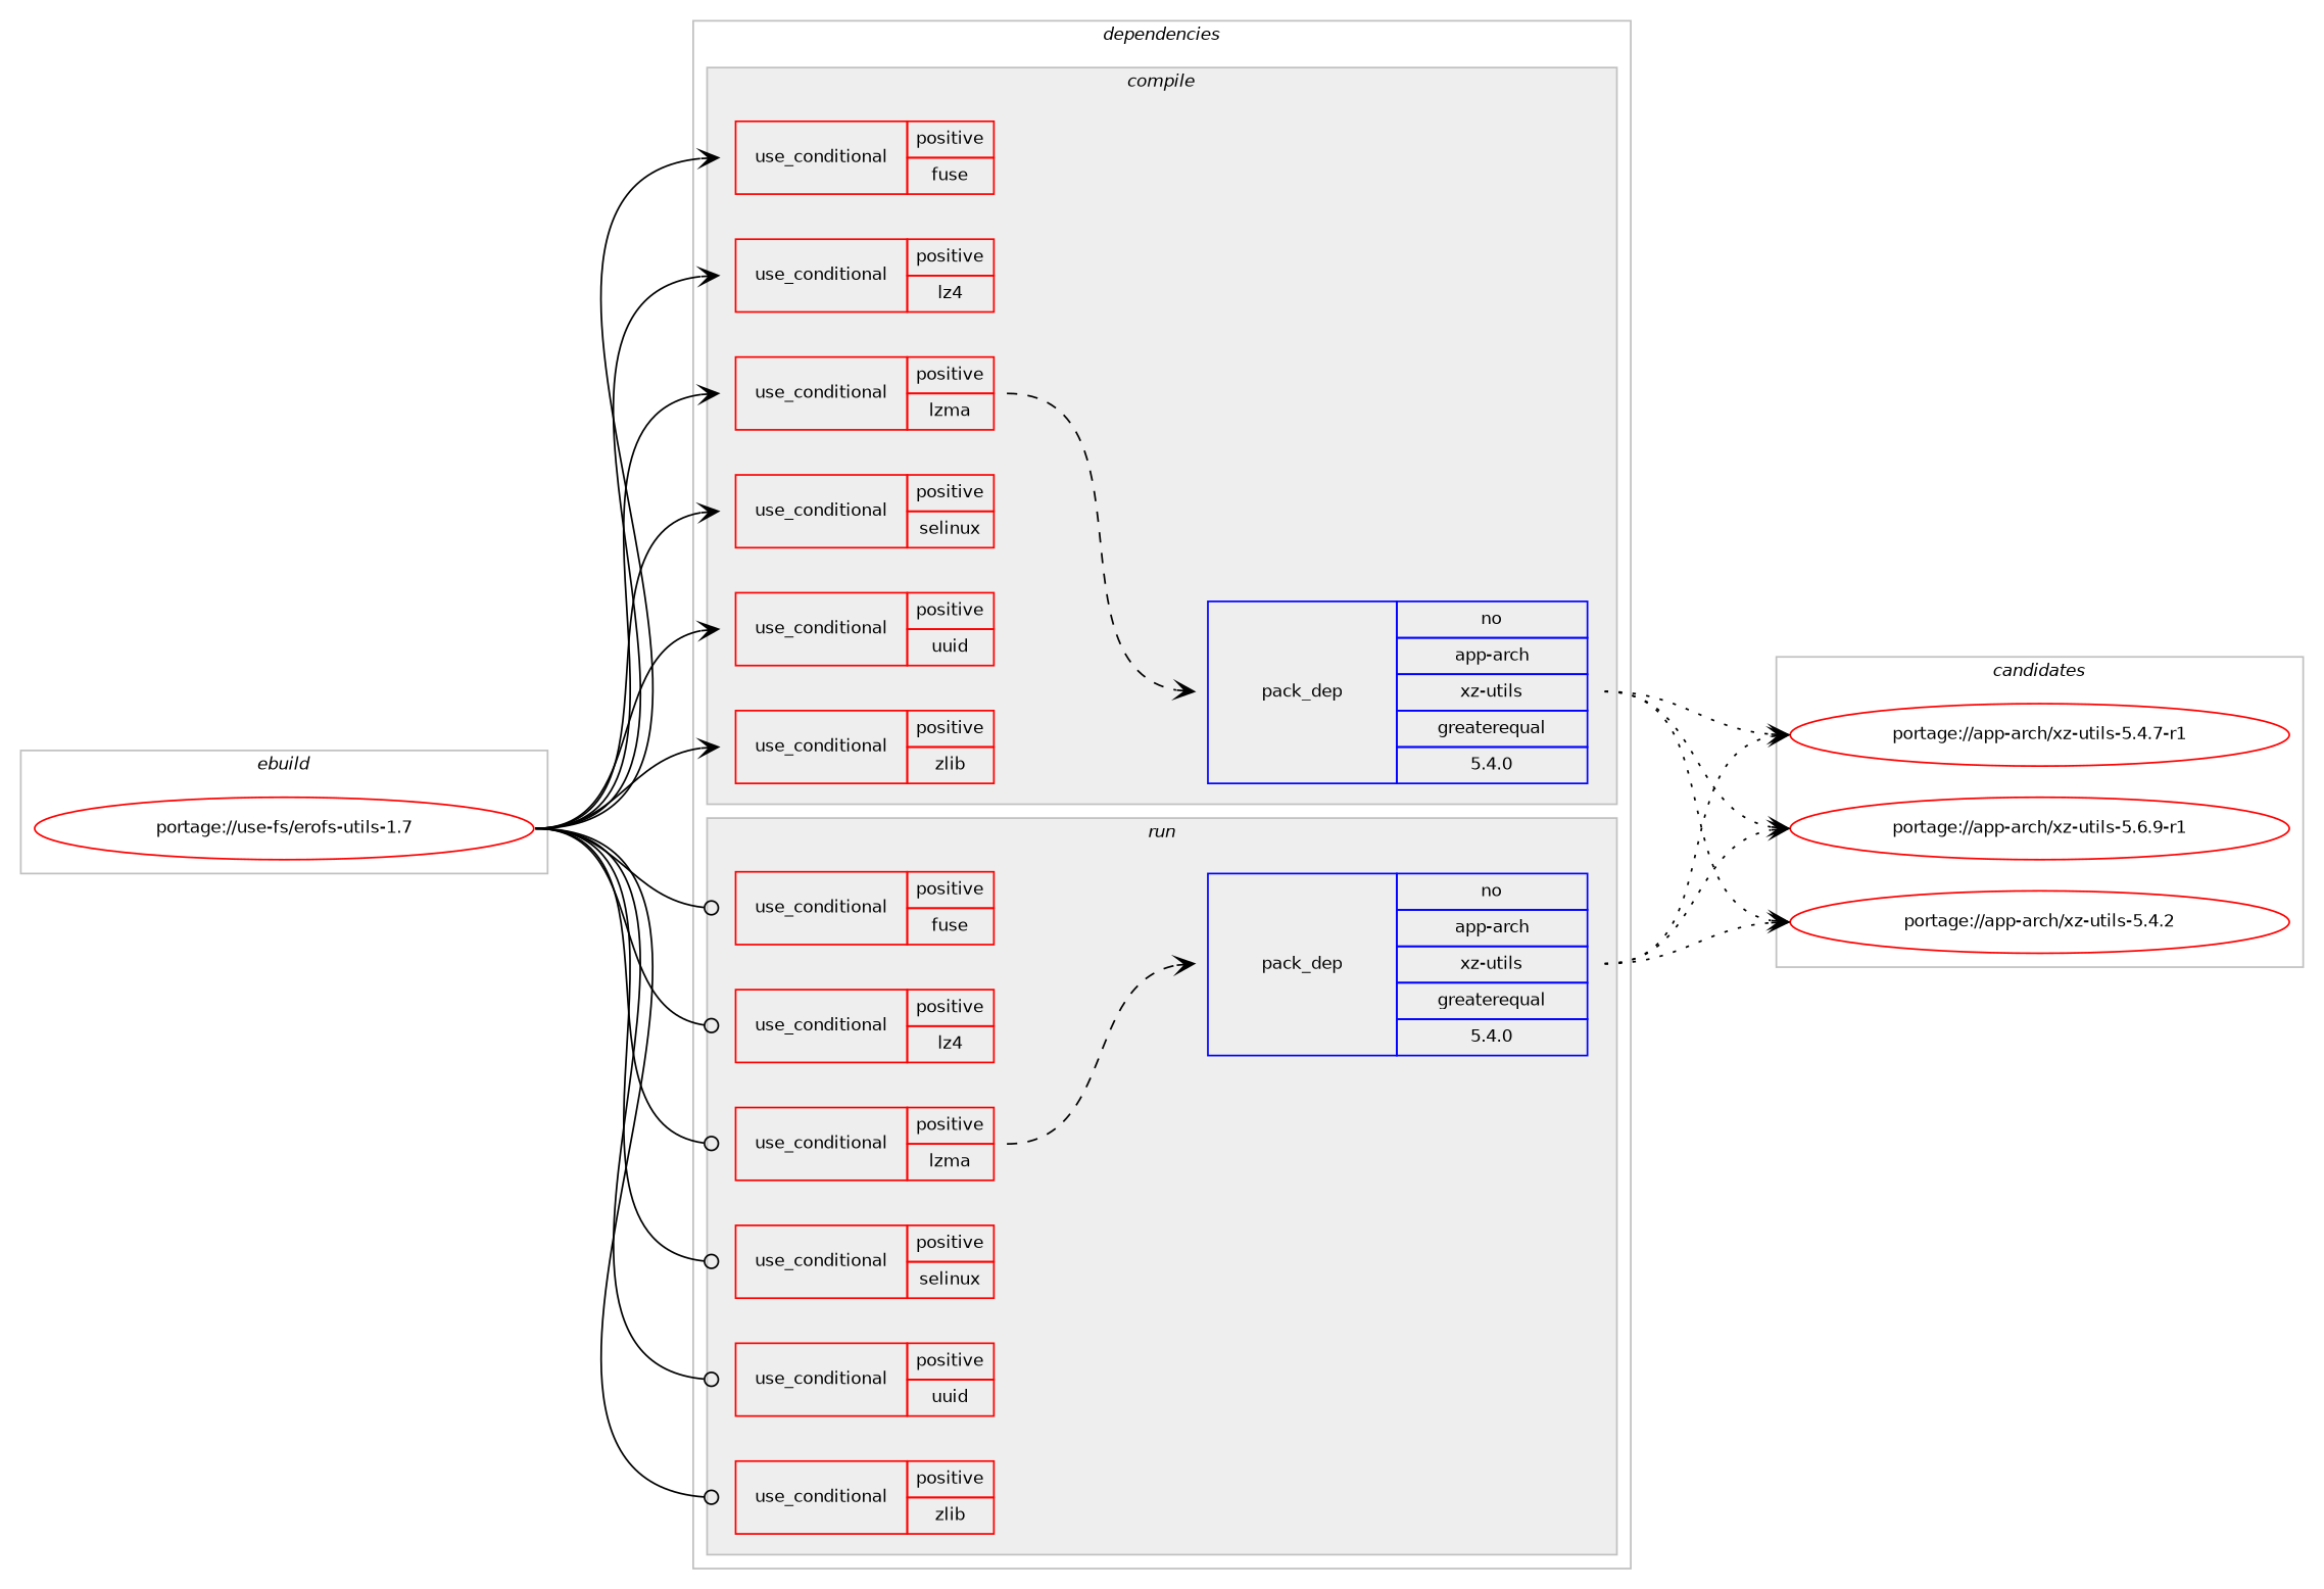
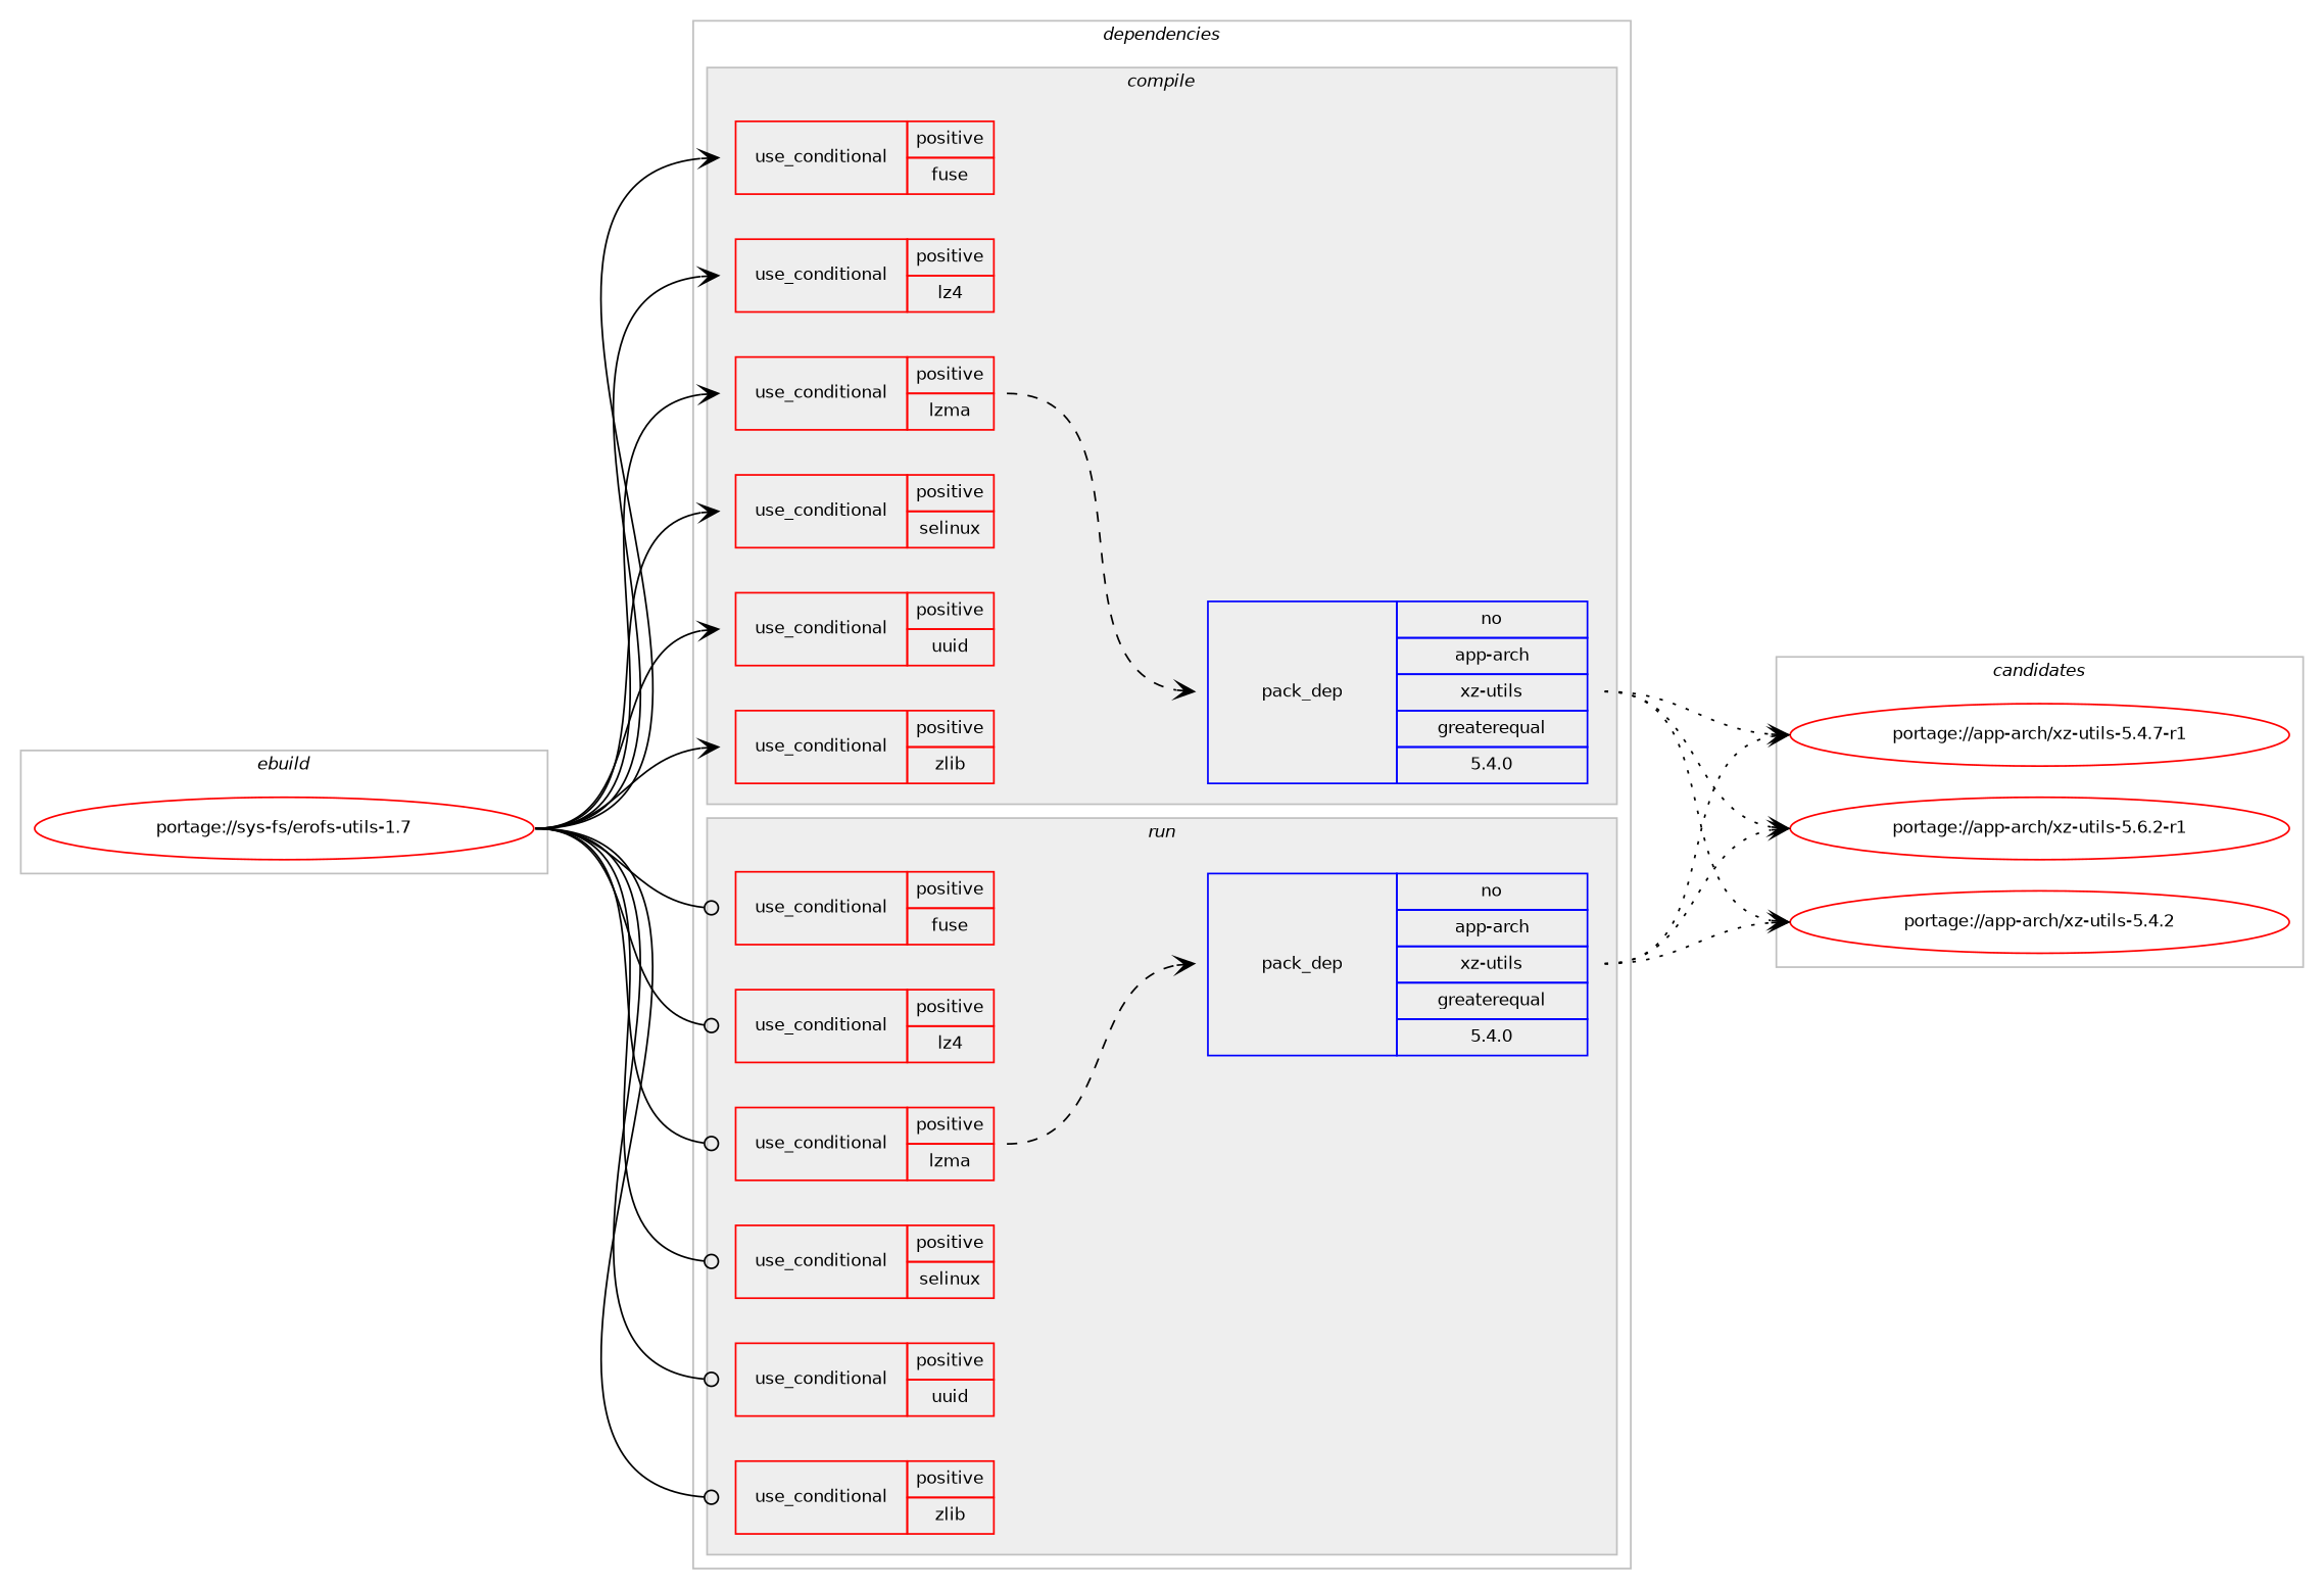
  digraph {
    compound=true
    concentrate=true
    fontname=Helvetica
    fontsize=10
    newrank=true
    rankdir=LR
    ranksep=1.5
    node [color=red fontname=Helvetica fontsize=10 shape=none]
    edge [arrowhead=vee headport=w style=solid tailport=e weight=20]
-   n1 [label="portage://use-fs/erofs-utils-1.7" width=4 shape=""]
+   n1 [label="portage://sys-fs/erofs-utils-1.7" width=4 shape=""]
    n2 [label=<<TABLE BORDER="0" CELLBORDER="1" CELLSPACING="0" CELLPADDING="4"><TR><TD ROWSPAN="3" CELLPADDING="10">use_conditional</TD></TR><TR><TD>positive</TD></TR><TR><TD>fuse</TD></TR></TABLE>>]
    n3 [label=<<TABLE BORDER="0" CELLBORDER="1" CELLSPACING="0" CELLPADDING="4"><TR><TD ROWSPAN="3" CELLPADDING="10">use_conditional</TD></TR><TR><TD>positive</TD></TR><TR><TD>lz4</TD></TR></TABLE>>]
    n4 [color=blue label=<<TABLE BORDER="0" CELLBORDER="1" CELLSPACING="0" CELLPADDING="4" WIDTH="220"><TR><TD ROWSPAN="6" CELLPADDING="30">pack_dep</TD></TR><TR><TD WIDTH="110">no</TD></TR><TR><TD>app-arch</TD></TR><TR><TD>xz-utils</TD></TR><TR><TD>greaterequal</TD></TR><TR><TD>5.4.0</TD></TR></TABLE>>]
    n5 [label=<<TABLE BORDER="0" CELLBORDER="1" CELLSPACING="0" CELLPADDING="4"><TR><TD ROWSPAN="3" CELLPADDING="10">use_conditional</TD></TR><TR><TD>positive</TD></TR><TR><TD>lzma</TD></TR></TABLE>>]
    n6 [label=<<TABLE BORDER="0" CELLBORDER="1" CELLSPACING="0" CELLPADDING="4"><TR><TD ROWSPAN="3" CELLPADDING="10">use_conditional</TD></TR><TR><TD>positive</TD></TR><TR><TD>selinux</TD></TR></TABLE>>]
    n7 [label=<<TABLE BORDER="0" CELLBORDER="1" CELLSPACING="0" CELLPADDING="4"><TR><TD ROWSPAN="3" CELLPADDING="10">use_conditional</TD></TR><TR><TD>positive</TD></TR><TR><TD>uuid</TD></TR></TABLE>>]
    n8 [label=<<TABLE BORDER="0" CELLBORDER="1" CELLSPACING="0" CELLPADDING="4"><TR><TD ROWSPAN="3" CELLPADDING="10">use_conditional</TD></TR><TR><TD>positive</TD></TR><TR><TD>zlib</TD></TR></TABLE>>]
    n9 [label=<<TABLE BORDER="0" CELLBORDER="1" CELLSPACING="0" CELLPADDING="4"><TR><TD ROWSPAN="3" CELLPADDING="10">use_conditional</TD></TR><TR><TD>positive</TD></TR><TR><TD>fuse</TD></TR></TABLE>>]
    n10 [label=<<TABLE BORDER="0" CELLBORDER="1" CELLSPACING="0" CELLPADDING="4"><TR><TD ROWSPAN="3" CELLPADDING="10">use_conditional</TD></TR><TR><TD>positive</TD></TR><TR><TD>lz4</TD></TR></TABLE>>]
    n11 [color=blue label=<<TABLE BORDER="0" CELLBORDER="1" CELLSPACING="0" CELLPADDING="4" WIDTH="220"><TR><TD ROWSPAN="6" CELLPADDING="30">pack_dep</TD></TR><TR><TD WIDTH="110">no</TD></TR><TR><TD>app-arch</TD></TR><TR><TD>xz-utils</TD></TR><TR><TD>greaterequal</TD></TR><TR><TD>5.4.0</TD></TR></TABLE>>]
    n12 [label=<<TABLE BORDER="0" CELLBORDER="1" CELLSPACING="0" CELLPADDING="4"><TR><TD ROWSPAN="3" CELLPADDING="10">use_conditional</TD></TR><TR><TD>positive</TD></TR><TR><TD>lzma</TD></TR></TABLE>>]
    n13 [label=<<TABLE BORDER="0" CELLBORDER="1" CELLSPACING="0" CELLPADDING="4"><TR><TD ROWSPAN="3" CELLPADDING="10">use_conditional</TD></TR><TR><TD>positive</TD></TR><TR><TD>selinux</TD></TR></TABLE>>]
    n14 [label=<<TABLE BORDER="0" CELLBORDER="1" CELLSPACING="0" CELLPADDING="4"><TR><TD ROWSPAN="3" CELLPADDING="10">use_conditional</TD></TR><TR><TD>positive</TD></TR><TR><TD>uuid</TD></TR></TABLE>>]
    n15 [label=<<TABLE BORDER="0" CELLBORDER="1" CELLSPACING="0" CELLPADDING="4"><TR><TD ROWSPAN="3" CELLPADDING="10">use_conditional</TD></TR><TR><TD>positive</TD></TR><TR><TD>zlib</TD></TR></TABLE>>]
    n16 [label="portage://app-arch/xz-utils-5.4.2" width=4 shape=""]
    n17 [label="portage://app-arch/xz-utils-5.4.7-r1" width=4 shape=""]
-   n18 [label="portage://app-arch/xz-utils-5.6.9-r1" width=4 shape=""]
+   n18 [label="portage://app-arch/xz-utils-5.6.2-r1" width=4 shape=""]
    subgraph cluster_1 {
      color=gray
      label=<<i>ebuild</i>>
      rank=same
      n1
    }
    subgraph cluster_2 {
      color=gray
      label=<<i>dependencies</i>>
      subgraph cluster_3 {
        color=gray
        fillcolor="#eeeeee"
        label=<<i>compile</i>>
        style=filled
        subgraph sub_4 {
          color=gray
          fillcolor="#eeeeee"
          label=<<i>compile</i>>
          style=filled
          n2
        }
        subgraph sub_5 {
          color=gray
          fillcolor="#eeeeee"
          label=<<i>compile</i>>
          style=filled
          n3
        }
        subgraph sub_6 {
          color=gray
          fillcolor="#eeeeee"
          label=<<i>compile</i>>
          style=filled
          n5
          subgraph sub_7 {
            color=gray
            fillcolor="#eeeeee"
            label=<<i>compile</i>>
            style=filled
            n4
          }
        }
        subgraph sub_8 {
          color=gray
          fillcolor="#eeeeee"
          label=<<i>compile</i>>
          style=filled
          n6
        }
        subgraph sub_9 {
          color=gray
          fillcolor="#eeeeee"
          label=<<i>compile</i>>
          style=filled
          n7
        }
        subgraph sub_10 {
          color=gray
          fillcolor="#eeeeee"
          label=<<i>compile</i>>
          style=filled
          n8
        }
      }
      subgraph cluster_11 {
        color=gray
        fillcolor="#eeeeee"
        label=<<i>compile and run</i>>
        style=filled
      }
      subgraph cluster_12 {
        color=gray
        fillcolor="#eeeeee"
        label=<<i>run</i>>
        style=filled
        subgraph sub_13 {
          color=gray
          fillcolor="#eeeeee"
          label=<<i>run</i>>
          style=filled
          n9
        }
        subgraph sub_14 {
          color=gray
          fillcolor="#eeeeee"
          label=<<i>run</i>>
          style=filled
          n10
        }
        subgraph sub_15 {
          color=gray
          fillcolor="#eeeeee"
          label=<<i>run</i>>
          style=filled
          n12
          subgraph sub_16 {
            color=gray
            fillcolor="#eeeeee"
            label=<<i>run</i>>
            style=filled
            n11
          }
        }
        subgraph sub_17 {
          color=gray
          fillcolor="#eeeeee"
          label=<<i>run</i>>
          style=filled
          n13
        }
        subgraph sub_18 {
          color=gray
          fillcolor="#eeeeee"
          label=<<i>run</i>>
          style=filled
          n14
        }
        subgraph sub_19 {
          color=gray
          fillcolor="#eeeeee"
          label=<<i>run</i>>
          style=filled
          n15
        }
      }
    }
    subgraph cluster_20 {
      color=gray
      label=<<i>candidates</i>>
      rank=same
      subgraph sub_21 {
        color=black
        label=<<i>candidates</i>>
        nodesep=1
        rank=same
        n16
        n17
        n18
      }
      subgraph sub_22 {
        color=black
        label=<<i>candidates</i>>
        nodesep=1
        rank=same
        n16
        n17
        n18
      }
    }
    n1 -> n2
    n1 -> n3
    n1 -> n5
    n1 -> n6
    n1 -> n7
    n1 -> n8
    n1 -> n9 [arrowhead=odot]
    n1 -> n10 [arrowhead=odot]
    n1 -> n12 [arrowhead=odot]
    n1 -> n13 [arrowhead=odot]
    n1 -> n14 [arrowhead=odot]
    n1 -> n15 [arrowhead=odot]
    n4 -> n16 [style=dotted weight=100]
    n4 -> n17 [style=dotted weight=100]
    n4 -> n18 [style=dotted weight=100]
    n5 -> n4 [style=dashed]
    n11 -> n16 [style=dotted weight=100]
    n11 -> n17 [style=dotted weight=100]
    n11 -> n18 [style=dotted weight=100]
    n12 -> n11 [style=dashed]
  }
